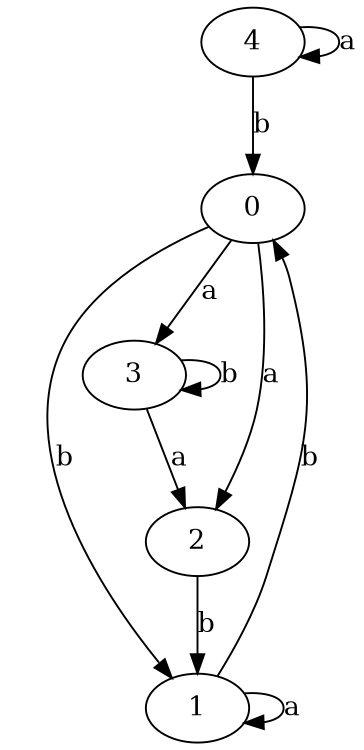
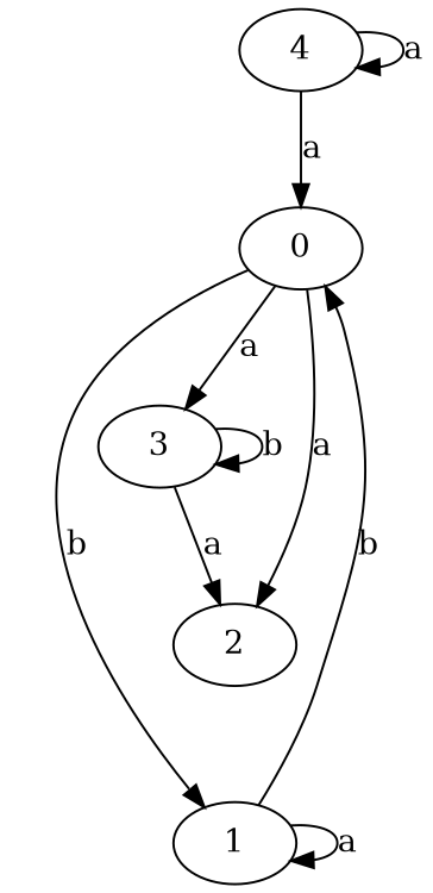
  digraph {
    d2tdocpreamble="\usetikzlibrary{automata}"
    d2tfigpreamble="\tikzstyle{every state}= [ draw=blue!50,very thick,fill=blue!20]  \tikzstyle{auto}= [fill=white]"
    ranksep=0.5
    node [style=state]
    edge [lblstyle=auto topath="bend right"]
    n1 [label=0]
    n2 [label=1]
    n3 [label=3]
    n4 [label=2]
    n5 [label=4 style="state, initial, accepting"]
    n1 -> n2 [label=b]
    n1 -> n3 [label=a]
    n1 -> n4 [label=a]
    n2 -> n1 [label=b]
    n2 -> n2 [label=a topath="loop above"]
    n3 -> n3 [label=b topath="loop above"]
    n3 -> n4 [label=a]
-   n4 -> n2 [label=b]
-   n5 -> n1 [label=b]
+   n5 -> n1 [label=a]
    n5 -> n5 [label=a topath="loop above"]
  }
